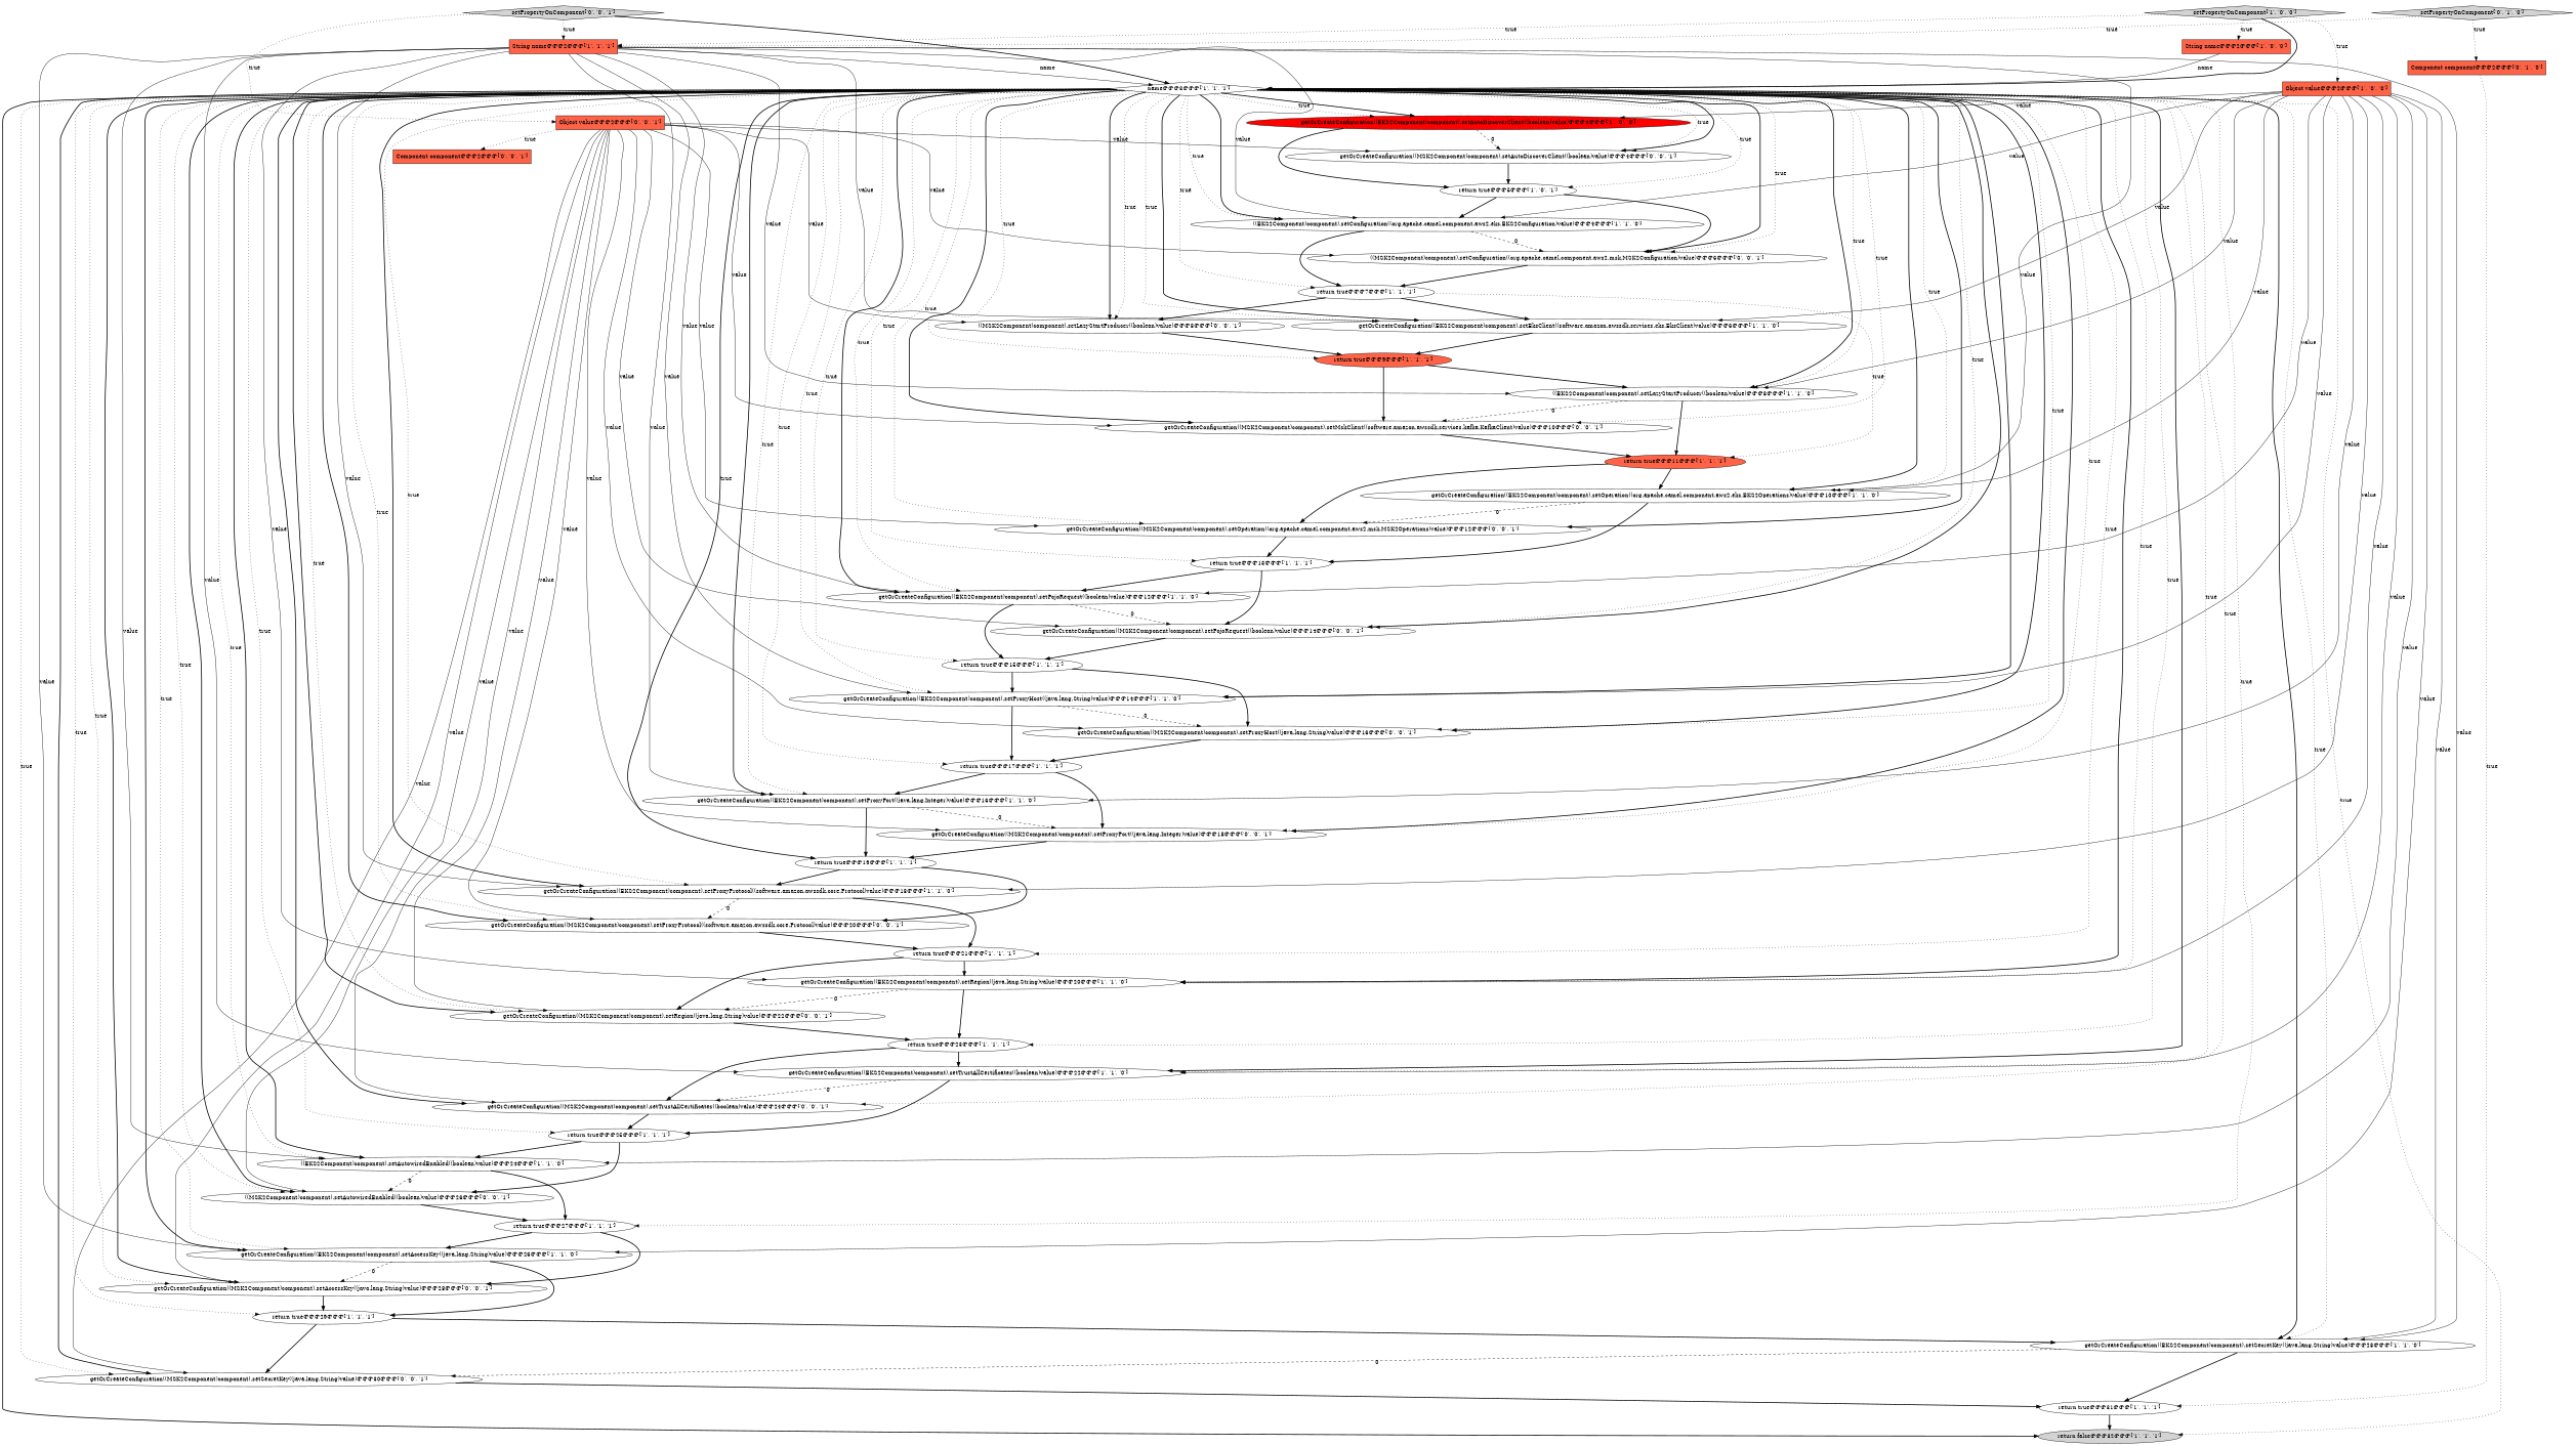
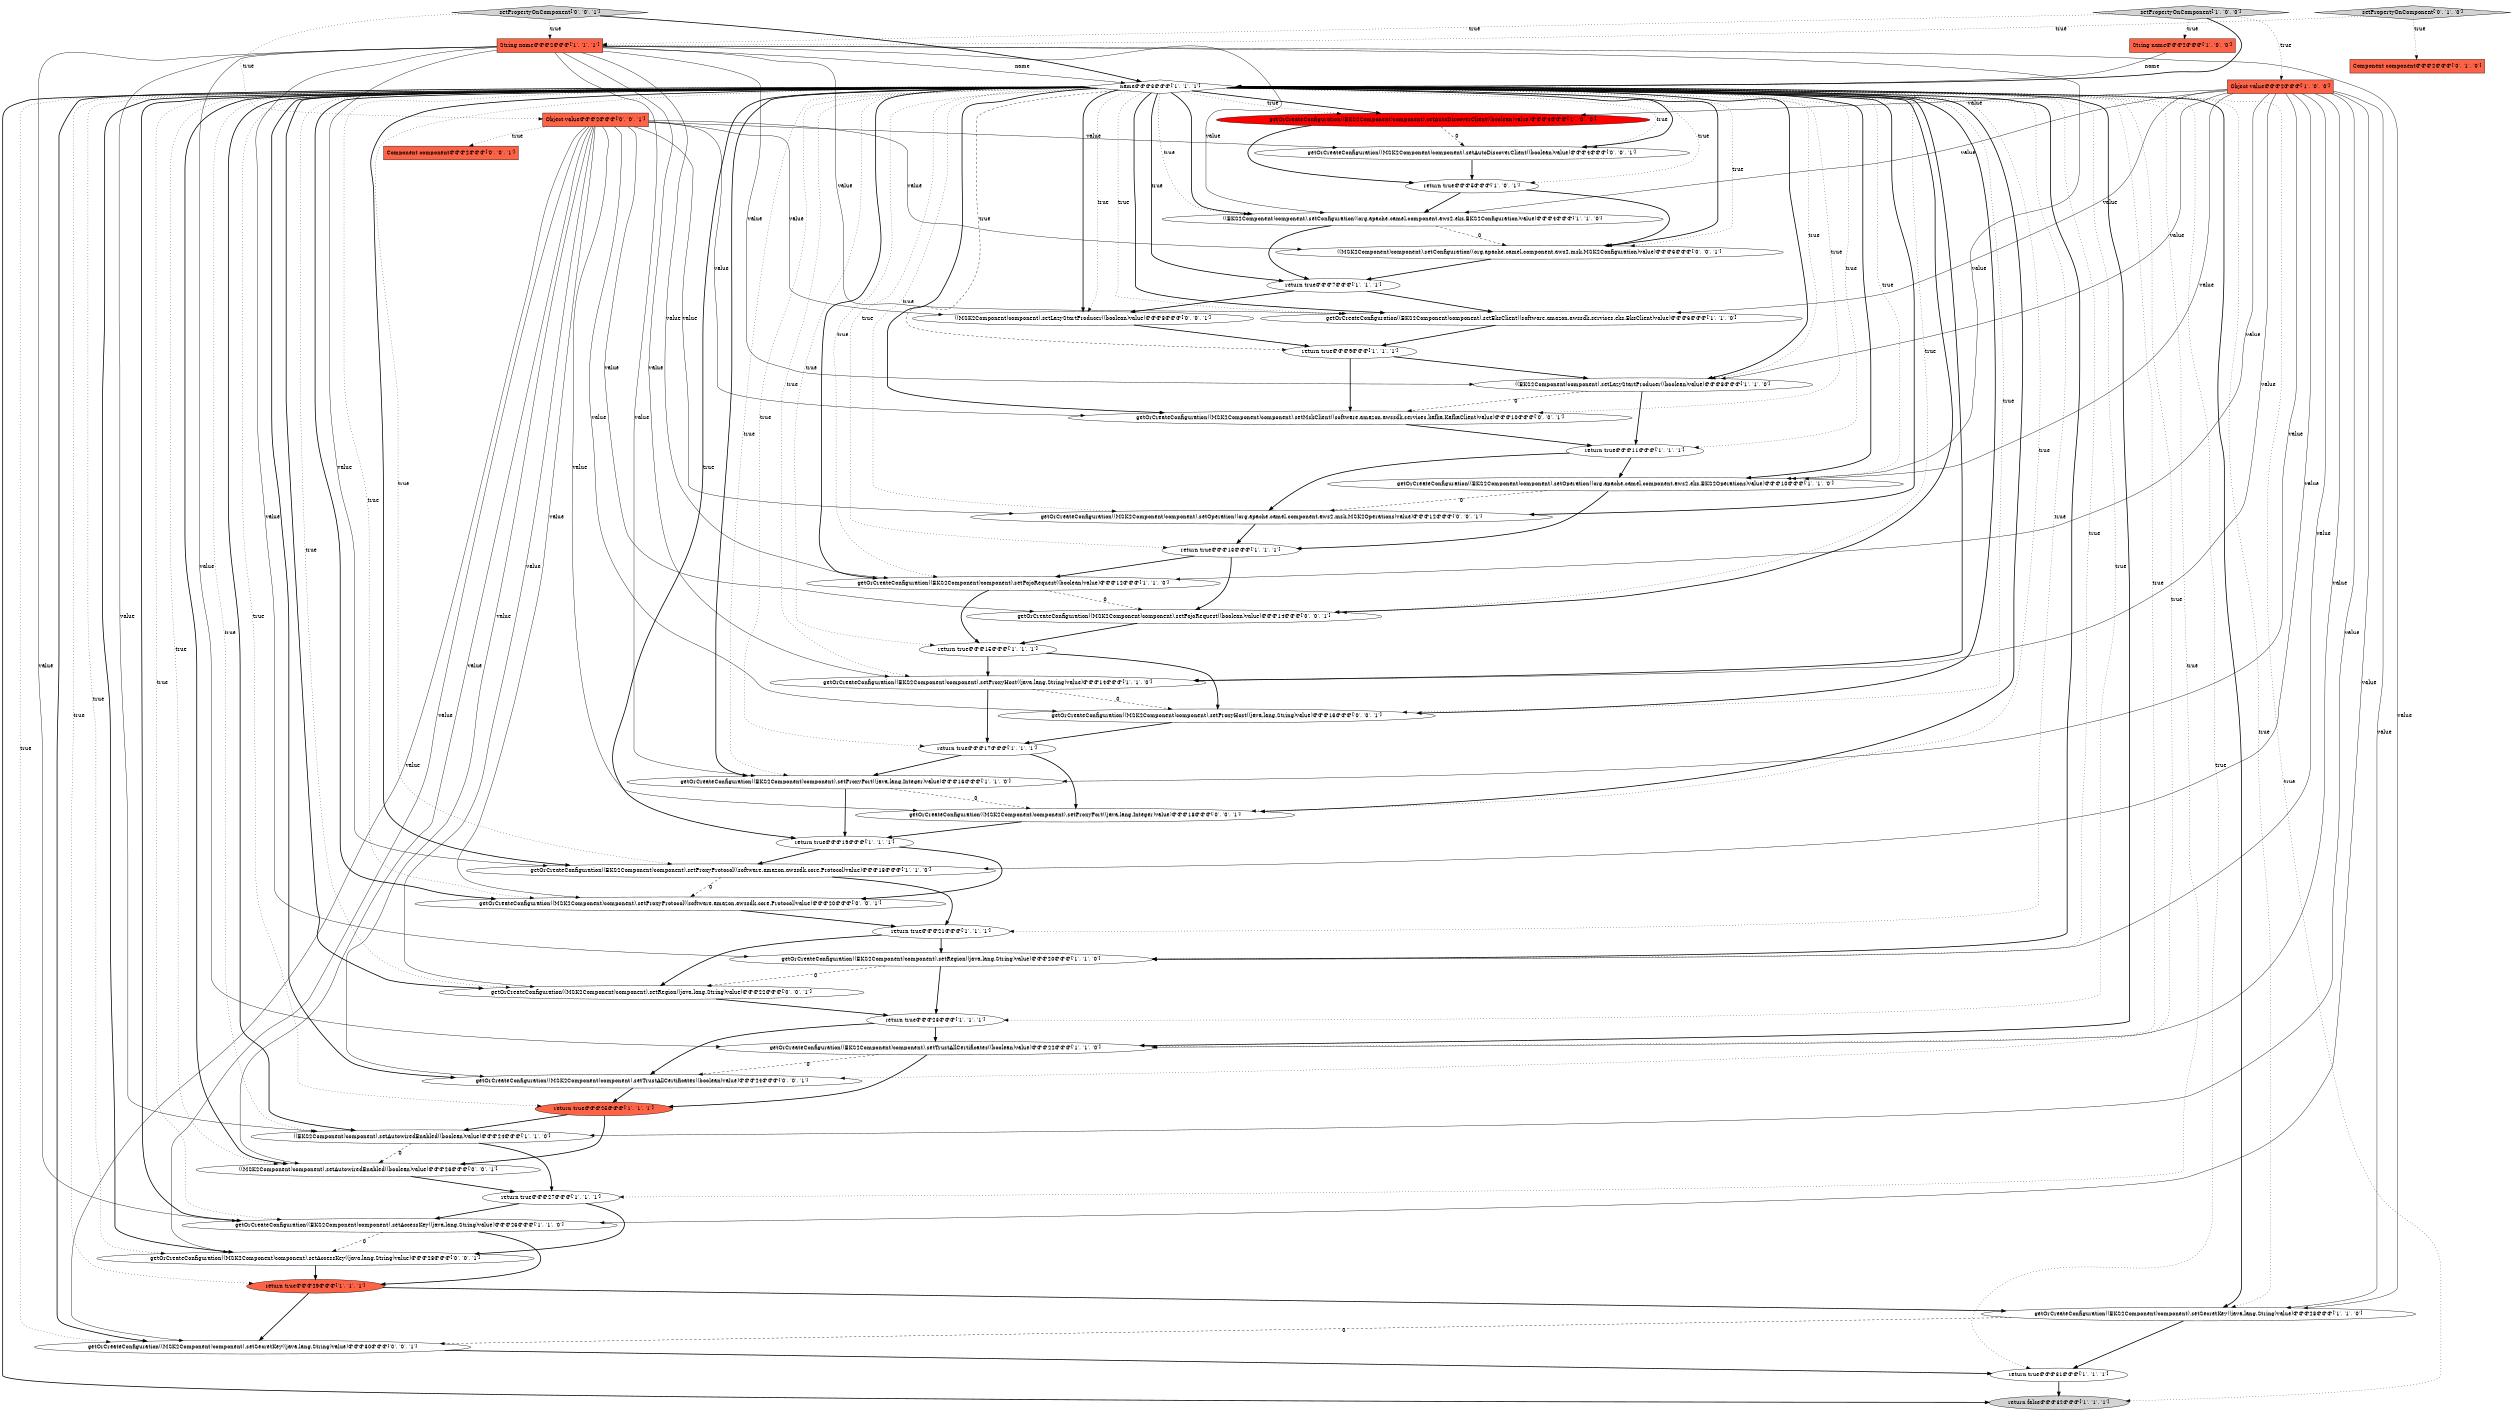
  digraph {
    node [fillcolor=white shape=ellipse style=filled]
    edge [style=bold]
    n1 [label="return true@@@7@@@['1', '1', '1']"]
    n2 [label="((MSK2Component)component).setLazyStartProducer((boolean)value)@@@8@@@['0', '0', '1']"]
    n3 [label="getOrCreateConfiguration((EKS2Component)component).setEksClient((software.amazon.awssdk.services.eks.EksClient)value)@@@6@@@['1', '1', '0']"]
-   n4 [fillcolor=tomato label="return true@@@9@@@['1', '1', '1']"]
+   n4 [label="return true@@@9@@@['1', '1', '1']"]
    n5 [fillcolor=lightgray label="return false@@@32@@@['1', '1', '1']"]
    n6 [label="getOrCreateConfiguration((EKS2Component)component).setProxyProtocol((software.amazon.awssdk.core.Protocol)value)@@@18@@@['1', '1', '0']"]
    n7 [label="return true@@@21@@@['1', '1', '1']"]
    n8 [label="getOrCreateConfiguration((MSK2Component)component).setProxyProtocol((software.amazon.awssdk.core.Protocol)value)@@@20@@@['0', '0', '1']"]
    n9 [label="getOrCreateConfiguration((MSK2Component)component).setRegion((java.lang.String)value)@@@22@@@['0', '0', '1']"]
    n10 [label="getOrCreateConfiguration((EKS2Component)component).setRegion((java.lang.String)value)@@@20@@@['1', '1', '0']"]
    n11 [label="return true@@@31@@@['1', '1', '1']"]
    n12 [fillcolor=red label="getOrCreateConfiguration((EKS2Component)component).setAutoDiscoverClient((boolean)value)@@@4@@@['1', '0', '0']"]
    n13 [label="getOrCreateConfiguration((MSK2Component)component).setAutoDiscoverClient((boolean)value)@@@4@@@['0', '0', '1']"]
    n14 [label="return true@@@5@@@['1', '0', '1']"]
    n15 [label="((MSK2Component)component).setConfiguration((org.apache.camel.component.aws2.msk.MSK2Configuration)value)@@@6@@@['0', '0', '1']"]
    n16 [label="((EKS2Component)component).setConfiguration((org.apache.camel.component.aws2.eks.EKS2Configuration)value)@@@4@@@['1', '1', '0']"]
    n17 [label="getOrCreateConfiguration((EKS2Component)component).setAccessKey((java.lang.String)value)@@@26@@@['1', '1', '0']"]
    n18 [label="getOrCreateConfiguration((MSK2Component)component).setAccessKey((java.lang.String)value)@@@28@@@['0', '0', '1']"]
-   n19 [label="return true@@@29@@@['1', '1', '1']"]
+   n19 [fillcolor=tomato label="return true@@@29@@@['1', '1', '1']"]
    n20 [label="getOrCreateConfiguration((MSK2Component)component).setSecretKey((java.lang.String)value)@@@30@@@['0', '0', '1']"]
    n21 [label="getOrCreateConfiguration((EKS2Component)component).setSecretKey((java.lang.String)value)@@@28@@@['1', '1', '0']"]
    n22 [label="((EKS2Component)component).setAutowiredEnabled((boolean)value)@@@24@@@['1', '1', '0']"]
    n23 [label="((MSK2Component)component).setAutowiredEnabled((boolean)value)@@@26@@@['0', '0', '1']"]
    n24 [label="return true@@@27@@@['1', '1', '1']"]
    n25 [label="getOrCreateConfiguration((EKS2Component)component).setProxyHost((java.lang.String)value)@@@14@@@['1', '1', '0']"]
    n26 [label="return true@@@17@@@['1', '1', '1']"]
    n27 [label="getOrCreateConfiguration((MSK2Component)component).setProxyHost((java.lang.String)value)@@@16@@@['0', '0', '1']"]
    n28 [label="getOrCreateConfiguration((EKS2Component)component).setProxyPort((java.lang.Integer)value)@@@16@@@['1', '1', '0']"]
    n29 [label="getOrCreateConfiguration((MSK2Component)component).setProxyPort((java.lang.Integer)value)@@@18@@@['0', '0', '1']"]
    n30 [fillcolor=tomato label="String name@@@2@@@['1', '0', '0']" shape=box]
    n31 [label="name@@@3@@@['1', '1', '1']" shape=diamond]
    n32 [label="return true@@@23@@@['1', '1', '1']"]
    n33 [label="getOrCreateConfiguration((EKS2Component)component).setPojoRequest((boolean)value)@@@12@@@['1', '1', '0']"]
    n34 [label="getOrCreateConfiguration((MSK2Component)component).setPojoRequest((boolean)value)@@@14@@@['0', '0', '1']"]
    n35 [label="return true@@@15@@@['1', '1', '1']"]
    n36 [label="getOrCreateConfiguration((MSK2Component)component).setTrustAllCertificates((boolean)value)@@@24@@@['0', '0', '1']"]
-   n37 [label="return true@@@25@@@['1', '1', '1']"]
+   n37 [fillcolor=tomato label="return true@@@25@@@['1', '1', '1']"]
    n38 [label="getOrCreateConfiguration((EKS2Component)component).setOperation((org.apache.camel.component.aws2.eks.EKS2Operations)value)@@@10@@@['1', '1', '0']"]
    n39 [label="((EKS2Component)component).setLazyStartProducer((boolean)value)@@@8@@@['1', '1', '0']"]
    n40 [label="getOrCreateConfiguration((EKS2Component)component).setTrustAllCertificates((boolean)value)@@@22@@@['1', '1', '0']"]
    n41 [label="return true@@@13@@@['1', '1', '1']"]
-   n42 [fillcolor=tomato label="return true@@@11@@@['1', '1', '1']"]
+   n42 [label="return true@@@11@@@['1', '1', '1']"]
    n43 [label="getOrCreateConfiguration((MSK2Component)component).setOperation((org.apache.camel.component.aws2.msk.MSK2Operations)value)@@@12@@@['0', '0', '1']"]
    n44 [label="getOrCreateConfiguration((MSK2Component)component).setMskClient((software.amazon.awssdk.services.kafka.KafkaClient)value)@@@10@@@['0', '0', '1']"]
    n45 [label="return true@@@19@@@['1', '1', '1']"]
    n46 [fillcolor=tomato label="String name@@@2@@@['1', '1', '1']" shape=box]
    n47 [fillcolor=tomato label="Component component@@@2@@@['0', '0', '1']" shape=box]
    n48 [fillcolor=lightgray label="setPropertyOnComponent['0', '0', '1']" shape=diamond]
    n49 [fillcolor=tomato label="Object value@@@2@@@['0', '0', '1']" shape=box]
    n50 [fillcolor=lightgray label="setPropertyOnComponent['1', '0', '0']" shape=diamond]
    n51 [fillcolor=tomato label="Object value@@@2@@@['1', '0', '0']" shape=box]
    n52 [fillcolor=tomato label="Component component@@@2@@@['0', '1', '0']" shape=box]
    n53 [fillcolor=lightgray label="setPropertyOnComponent['0', '1', '0']" shape=diamond]
    n1 -> n2
    n1 -> n3
    n2 -> n4
    n3 -> n4
    n4 -> n39
    n4 -> n44
    n6 -> n7
    n6 -> n8 [label=0 style=dashed]
    n7 -> n9
    n7 -> n10
    n8 -> n7
    n9 -> n32
    n10 -> n9 [label=0 style=dashed]
    n10 -> n32
    n11 -> n5
    n12 -> n13 [label=0 style=dashed]
    n12 -> n14
    n13 -> n14
    n14 -> n15
    n14 -> n16
    n15 -> n1
    n16 -> n1
    n16 -> n15 [label=0 style=dashed]
    n17 -> n18 [label=0 style=dashed]
    n17 -> n19
    n18 -> n19
    n19 -> n20
    n19 -> n21
    n20 -> n11
    n21 -> n11
    n21 -> n20 [label=0 style=dashed]
    n22 -> n23 [label=0 style=dashed]
    n22 -> n24
    n23 -> n24
    n24 -> n17
    n24 -> n18
    n25 -> n26
    n25 -> n27 [label=0 style=dashed]
    n26 -> n28
    n26 -> n29
    n27 -> n26
    n28 -> n29 [label=0 style=dashed]
    n28 -> n45
    n29 -> n45
    n30 -> n31 [label=name style=solid]
-   n31 -> n1 [label=true style=dotted]
+   n31 -> n1 [label=true]
    n31 -> n2 [label=true style=dotted]
    n31 -> n2
    n31 -> n3
    n31 -> n3 [label=true style=dotted]
-   n31 -> n4 [label=true style=dotted]
+   n31 -> n4 [label=true style=dashed]
    n31 -> n5
    n31 -> n5 [label=true style=dotted]
    n31 -> n6 [label=true style=dotted]
    n31 -> n6
    n31 -> n7 [label=true style=dotted]
    n31 -> n8
    n31 -> n8 [label=true style=dotted]
    n31 -> n9
    n31 -> n9 [label=true style=dotted]
    n31 -> n10 [label=true style=dotted]
    n31 -> n10
-   n52 -> n11 [label=true style=dotted]
+   n31 -> n11 [label=true style=dotted]
    n31 -> n12
    n31 -> n12 [label=true style=dotted]
    n31 -> n13 [label=true style=dotted]
    n31 -> n13
    n31 -> n14 [label=true style=dotted]
    n31 -> n15
    n31 -> n15 [label=true style=dotted]
    n31 -> n16
    n31 -> n16 [label=true style=dotted]
    n31 -> n17
    n31 -> n17 [label=true style=dotted]
    n31 -> n18 [label=true style=dotted]
    n31 -> n18
    n31 -> n19 [label=true style=dotted]
    n31 -> n20 [label=true style=dotted]
    n31 -> n20
    n31 -> n21
    n31 -> n21 [label=true style=dotted]
    n31 -> n22
    n31 -> n22 [label=true style=dotted]
    n31 -> n23
    n31 -> n23 [label=true style=dotted]
    n31 -> n24 [label=true style=dotted]
    n31 -> n25 [label=true style=dotted]
    n31 -> n25
    n31 -> n26 [label=true style=dotted]
    n31 -> n27
    n31 -> n27 [label=true style=dotted]
    n31 -> n28
    n31 -> n28 [label=true style=dotted]
    n31 -> n29
    n31 -> n29 [label=true style=dotted]
    n31 -> n32 [label=true style=dotted]
    n31 -> n33
    n31 -> n33 [label=true style=dotted]
    n31 -> n34 [label=true style=dotted]
    n31 -> n34
    n31 -> n35 [label=true style=dotted]
    n31 -> n36
    n31 -> n36 [label=true style=dotted]
    n31 -> n37 [label=true style=dotted]
    n31 -> n38 [label=true style=dotted]
    n31 -> n38
    n31 -> n39
    n31 -> n39 [label=true style=dotted]
    n31 -> n40 [label=true style=dotted]
    n31 -> n40
    n31 -> n41 [label=true style=dotted]
-   n1 -> n42 [label=true style=dotted]
+   n31 -> n42 [label=true style=dotted]
    n31 -> n43 [label=true style=dotted]
    n31 -> n43
    n31 -> n44 [label=true style=dotted]
    n31 -> n44
    n31 -> n45 [label=true]
    n32 -> n36
    n32 -> n40
    n33 -> n34 [label=0 style=dashed]
    n33 -> n35
    n34 -> n35
    n35 -> n25
    n35 -> n27
    n36 -> n37
    n37 -> n22
    n37 -> n23
    n38 -> n41
    n38 -> n43 [label=0 style=dashed]
    n39 -> n42
    n39 -> n44 [label=0 style=dashed]
    n40 -> n36 [label=0 style=dashed]
    n40 -> n37
    n41 -> n33
    n41 -> n34
    n42 -> n38
    n42 -> n43
    n43 -> n41
    n44 -> n42
    n45 -> n6
    n45 -> n8
    n46 -> n3 [label=value style=solid]
    n46 -> n6 [label=value style=solid]
    n46 -> n10 [label=value style=solid]
    n46 -> n16 [label=value style=solid]
    n46 -> n17 [label=value style=solid]
    n46 -> n21 [label=value style=solid]
    n46 -> n22 [label=value style=solid]
    n46 -> n25 [label=value style=solid]
    n46 -> n28 [label=value style=solid]
    n46 -> n31 [label=name style=solid]
    n46 -> n33 [label=value style=solid]
    n46 -> n38 [label=value style=solid]
    n46 -> n39 [label=value style=solid]
    n46 -> n40 [label=value style=solid]
    n48 -> n31
    n48 -> n46 [label=true style=dotted]
    n48 -> n49 [label=true style=dotted]
    n49 -> n2 [label=value style=solid]
    n49 -> n8 [label=value style=solid]
    n49 -> n9 [label=value style=solid]
    n49 -> n13 [label=value style=solid]
    n49 -> n15 [label=value style=solid]
    n49 -> n18 [label=value style=solid]
    n49 -> n20 [label=value style=solid]
    n49 -> n23 [label=value style=solid]
    n49 -> n27 [label=value style=solid]
    n49 -> n29 [label=value style=solid]
    n49 -> n34 [label=value style=solid]
    n49 -> n36 [label=value style=solid]
    n49 -> n43 [label=value style=solid]
    n49 -> n44 [label=value style=solid]
    n49 -> n47 [label=true style=dotted]
    n50 -> n30 [label=true style=dotted]
    n50 -> n31
    n50 -> n46 [label=true style=dotted]
    n50 -> n51 [label=true style=dotted]
    n51 -> n3 [label=value style=solid]
    n51 -> n6 [label=value style=solid]
    n51 -> n10 [label=value style=solid]
    n51 -> n12 [label=value style=solid]
    n51 -> n16 [label=value style=solid]
    n51 -> n17 [label=value style=solid]
    n51 -> n21 [label=value style=solid]
    n51 -> n22 [label=value style=solid]
    n51 -> n25 [label=value style=solid]
    n51 -> n28 [label=value style=solid]
    n51 -> n33 [label=value style=solid]
    n51 -> n38 [label=value style=solid]
    n51 -> n39 [label=value style=solid]
    n51 -> n40 [label=value style=solid]
    n53 -> n46 [label=true style=dotted]
    n53 -> n52 [label=true style=dotted]
  }
